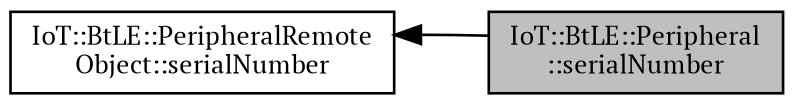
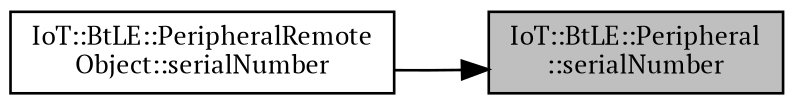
  digraph {
    rankdir=RL
    fontname="PT Serif"
    node [color=black fontname="PT Serif" fontsize=10 shape=record style=filled]
    n1 [fillcolor=grey75 fontcolor=black height=0.2 label="IoT::BtLE::Peripheral\l::serialNumber" width=0.4]
    n2 [fillcolor=white height=0.2 label="IoT::BtLE::PeripheralRemote\lObject::serialNumber" width=0.4]
-   n2 -> n1 [color=black dir=back fontname="PT Serif" fontsize=10 labelfontname=Helvetica labelfontsize=10 style=solid]
+   n1 -> n2 [color=black dir=back fontname="PT Serif" fontsize=10 labelfontname=Helvetica labelfontsize=10 style=solid]
  }
